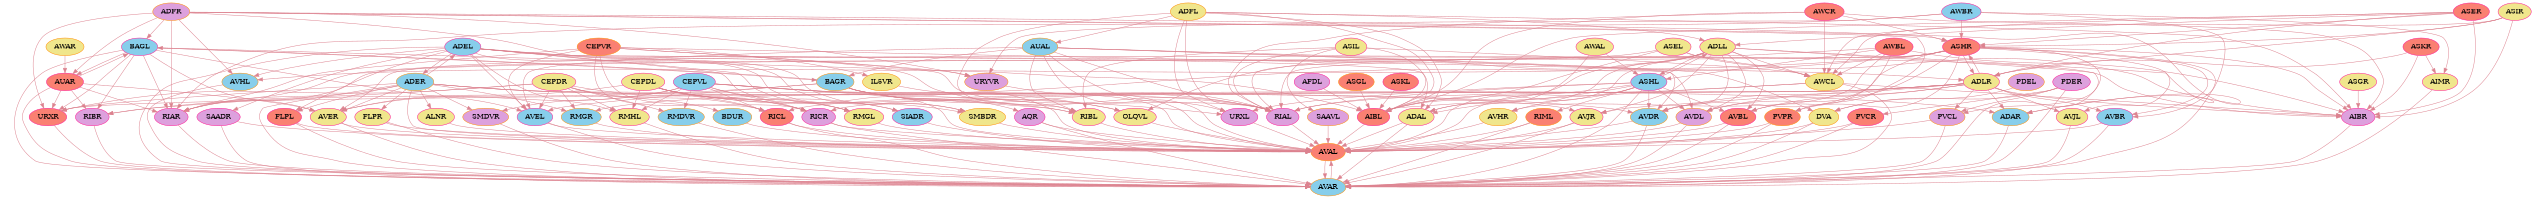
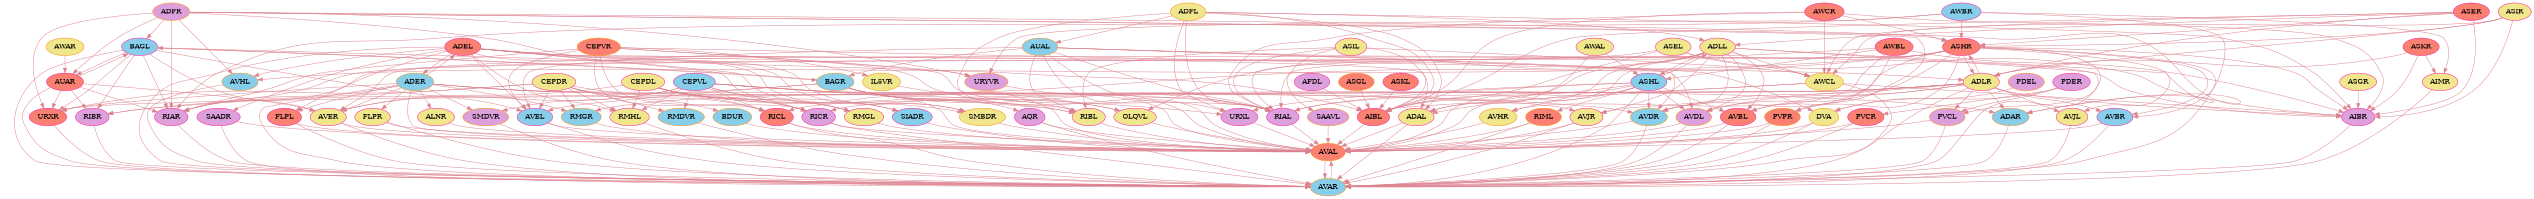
  digraph {
    node [color=deeppink fillcolor=khaki style=filled]
    edge [alpha=0.5 color="#DC828F" edge_type=chemical weight=1]
    RMGR [color=darkorange fillcolor=skyblue]
    AVAL [color=darkorange fillcolor=salmon]
    AVAR [color=darkorange fillcolor=skyblue]
    ALNR
    FLPL [fillcolor=salmon]
-   ADEL [fillcolor=skyblue]
+   ADEL [fillcolor=salmon]
    ADER [color=darkorange fillcolor=skyblue]
    ADAL
    SIADR [fillcolor=skyblue]
    AVEL [fillcolor=skyblue]
    AVDL [color=darkorange fillcolor=plum]
    SMBDR [color=darkorange]
    RIAL [fillcolor=plum]
    RMGL
    SAADR [fillcolor=plum]
    AVHL [color=darkorange fillcolor=skyblue]
    RMHL
    AVDR [color=darkorange fillcolor=skyblue]
    FLPR
    AVER
    AVJR
    RIAR [fillcolor=plum]
    URXR [fillcolor=salmon]
    SMDVR [color=darkorange fillcolor=plum]
    ADAR [color=darkorange fillcolor=skyblue]
    AIBL [fillcolor=salmon]
    RIBL
    ADLL
    AVBL [fillcolor=salmon]
    AVJL
    OLQVL
    AWCL [color=darkorange]
    ASHL [fillcolor=skyblue]
    AIBR [fillcolor=plum]
    URXL [fillcolor=plum]
    AVHR [color=darkorange]
    RIML [color=darkorange fillcolor=salmon]
    AUAL [color=darkorange fillcolor=skyblue]
    BAGR [color=darkorange fillcolor=skyblue]
    DVA [color=darkorange]
    BAGL [fillcolor=skyblue]
    RIBR [fillcolor=plum]
    AQR [fillcolor=plum]
    AUAR [fillcolor=salmon]
    ADFL [color=darkorange]
    ADFR [color=darkorange fillcolor=plum]
    PVPR [color=darkorange fillcolor=salmon]
    URYVR [color=darkorange fillcolor=plum]
    ASHR [fillcolor=salmon]
    AVBR [fillcolor=skyblue]
    ADLR
    PVCL [color=darkorange fillcolor=plum]
    RICR [fillcolor=plum]
    RICL [fillcolor=salmon]
    AFDL [fillcolor=plum]
    ASER [fillcolor=salmon]
    ASEL
    ASGL [color=darkorange fillcolor=salmon]
    ASGR
    SAAVL [color=darkorange fillcolor=plum]
    ASIL
    ASIR
    ASKL [fillcolor=salmon]
    ASKR [fillcolor=salmon]
    AIMR
    AWAR [color=darkorange]
    AWAL
    AWBL [fillcolor=salmon]
    AWBR [fillcolor=skyblue]
    AWCR [fillcolor=salmon]
    n71 [color=darkorange label=IL5VR]
    CEPVR [color=darkorange fillcolor=salmon]
    CEPDL
    CEPDR
    BDUR [color=darkorange fillcolor=skyblue]
    RMDVR [color=darkorange fillcolor=skyblue]
    CEPVL [fillcolor=skyblue]
    PDEL [color=darkorange fillcolor=plum]
    PVCR [fillcolor=salmon]
    PDER [fillcolor=plum]
    RMGR -> AVAL
    AVAL -> AVAR [weight=12]
    AVAR -> AVAL [weight=7]
    ALNR -> AVAL [weight=6]
    FLPL -> AVAL [weight=33]
    FLPL -> AVAR [weight=48]
    ADEL -> AVAL [weight=7]
    ADEL -> AVAR [weight=9]
    ADEL -> FLPL [weight=4]
    ADEL -> ADER [weight=5]
    ADEL -> ADAL
    ADEL -> SIADR [weight=2]
    ADEL -> AVEL [weight=3]
    ADEL -> AVDL [weight=2]
    ADEL -> SMBDR
    ADEL -> RIAL [weight=2]
    ADEL -> RMGL [weight=7]
    ADEL -> SAADR
    ADEL -> AVHL [weight=2]
    ADEL -> RMHL
    ADER -> RMGR [weight=5]
    ADER -> AVAL [weight=9]
    ADER -> AVAR [weight=4]
    ADER -> ALNR
    ADER -> FLPL
    ADER -> ADEL [weight=3]
    ADER -> AVDR [weight=5]
    ADER -> FLPR [weight=4]
    ADER -> AVER [weight=4]
    ADER -> AVJR
    ADER -> RIAR
    ADER -> URXR [weight=2]
    ADER -> SMDVR
    ADER -> ADAR
    ADAL -> AVAL [weight=3]
    ADAL -> AVAR [weight=7]
    SIADR -> AVAL
    AVEL -> AVAL [weight=17]
    AVEL -> AVAR [weight=3]
    AVDL -> AVAL [weight=37]
    AVDL -> AVAR [weight=37]
    SMBDR -> AVAL
    RIAL -> AVAL [weight=2]
    RMGL -> AVAL [weight=3]
    SAADR -> AVAL
    SAADR -> AVAR [weight=26]
    AVHL -> AVAR
    RMHL -> AVAR
    AVDR -> AVAL [weight=41]
    AVDR -> AVAR [weight=52]
    FLPR -> AVAL [weight=23]
    FLPR -> AVAR [weight=10]
    AVER -> AVAL [weight=14]
    AVER -> AVAR [weight=33]
    AVJR -> AVAL [weight=4]
    AVJR -> AVAR [weight=5]
    RIAR -> AVAR [weight=2]
    URXR -> AVAR [weight=2]
    SMDVR -> AVAR
    ADAR -> AVAR [weight=8]
    AIBL -> AVAL [weight=5]
    RIBL -> AVAL [weight=5]
    ADLL -> AVAL [weight=9]
    ADLL -> AVAR [weight=5]
    ADLL -> ADAL
    ADLL -> AVDL [weight=4]
    ADLL -> RIAL
    ADLL -> AVDR [weight=15]
    ADLL -> AVJR [weight=9]
    ADLL -> AIBL [weight=26]
    ADLL -> AVBL [weight=12]
    ADLL -> AVJL [weight=3]
    ADLL -> OLQVL [weight=2]
    ADLL -> AWCL [weight=2]
    ADLL -> ASHL [weight=6]
    AVBL -> AVAL [weight=9]
    AVBL -> AVAR [weight=14]
    AVJL -> AVAR
    OLQVL -> AVAL
    AWCL -> AVAR
    AWCL -> RIAL [weight=6]
    AWCL -> AIBL [weight=12]
    AWCL -> AIBR [weight=2]
    ASHL -> AVAL [weight=15]
    ASHL -> AVAR
    ASHL -> ADAL [weight=2]
    ASHL -> AVDL [weight=7]
    ASHL -> RIAL [weight=9]
    ASHL -> AVDR [weight=20]
    ASHL -> AIBL [weight=13]
    ASHL -> ADLL [weight=6]
    ASHL -> AVBL [weight=14]
    ASHL -> URXL [weight=2]
    ASHL -> AVHR [weight=2]
    ASHL -> RIML [weight=4]
    AIBR -> AVAR [weight=2]
    URXL -> AVAL
    AVHR -> AVAL
    RIML -> AVAL [weight=5]
    RIML -> AVAR [weight=2]
    AUAL -> AVAL [weight=11]
    AUAL -> AVEL [weight=9]
    AUAL -> RIAL [weight=21]
    AUAL -> AVDR [weight=2]
    AUAL -> RIBL [weight=35]
    AUAL -> AIBR
    AUAL -> URXL
    AUAL -> BAGR [weight=3]
    AUAL -> DVA [weight=2]
    BAGR -> AVAL [weight=4]
    BAGR -> AVEL [weight=8]
    BAGR -> RIAL [weight=18]
    BAGR -> RIBL [weight=22]
    BAGR -> OLQVL [weight=2]
    BAGR -> BAGL [weight=3]
    BAGR -> RIBR
    BAGR -> AQR [weight=3]
    DVA -> AVAL [weight=6]
    DVA -> AVAR [weight=2]
    BAGL -> AVAR [weight=3]
    BAGL -> AVEL [weight=2]
    BAGL -> AVER [weight=7]
    BAGL -> RIAR [weight=18]
    BAGL -> URXR
    BAGL -> AIBL [weight=2]
    BAGL -> BAGR
    BAGL -> RIBR [weight=19]
    BAGL -> AUAR [weight=2]
    RIBR -> AVAR [weight=6]
    AQR -> AVAL [weight=4]
    AQR -> AVAR [weight=6]
    AUAR -> AVAR [weight=3]
    AUAR -> AVER [weight=13]
    AUAR -> RIAR [weight=22]
    AUAR -> URXR [weight=5]
    AUAR -> BAGL
    AUAR -> RIBR [weight=31]
    ADFL -> ADAL [weight=2]
    ADFL -> RIAL [weight=46]
    ADFL -> AIBL [weight=2]
    ADFL -> RIBL [weight=4]
    ADFL -> ADLL
    ADFL -> AIBR
    ADFL -> URXL
    ADFL -> AUAL [weight=12]
    ADFR -> SMBDR [weight=2]
    ADFR -> AVHL
    ADFR -> RIAR [weight=61]
    ADFR -> URXR [weight=10]
    ADFR -> ADAR [weight=4]
    ADFR -> BAGL [weight=6]
    ADFR -> AUAR [weight=9]
    ADFR -> PVPR
    ADFR -> URYVR [weight=2]
    ADFR -> ASHR [weight=6]
    PVPR -> AVAL
    PVPR -> AVAR [weight=5]
    URYVR -> AVAL [weight=2]
    ASHR -> RMGR [weight=6]
    ASHR -> AVAR [weight=10]
    ASHR -> AVDL [weight=27]
    ASHR -> AVHL
    ASHR -> AVDR [weight=2]
    ASHR -> AVER [weight=7]
    ASHR -> RIAR [weight=3]
    ASHR -> ADAR [weight=5]
    ASHR -> AIBR [weight=7]
    ASHR -> PVPR
    ASHR -> AVBR [weight=6]
    ASHR -> ADLR [weight=13]
    ASHR -> PVCL [weight=3]
    AVBR -> AVAL [weight=10]
    AVBR -> AVAR [weight=14]
-   PDER -> AVAR [weight=8]
+   ADLR -> AVAR [weight=8]
    ADLR -> AVDL [weight=26]
    ADLR -> AVDR [weight=3]
    ADLR -> AVJR [weight=3]
    ADLR -> URXR [weight=8]
    ADLR -> ADAR
    ADLR -> AVBL [weight=3]
    ADLR -> AVJL [weight=2]
    ADLR -> AIBR [weight=27]
    ADLR -> ASHR [weight=4]
    ADLR -> AVBR [weight=7]
    ADLR -> PVCL [weight=3]
    ADLR -> RICR [weight=5]
    ADLR -> RICL
    PVCL -> AVAL [weight=5]
    PVCL -> AVAR [weight=7]
    RICR -> AVAL [weight=15]
    RICR -> AVAR [weight=13]
    RICL -> AVAL [weight=15]
    RICL -> AVAR [weight=18]
    AFDL -> AIBL
    ASER -> AIBL [weight=4]
    ASER -> ADLL [weight=4]
    ASER -> AWCL
    ASER -> AIBR [weight=32]
    ASER -> ASHR [weight=2]
    ASER -> ADLR
    ASEL -> RIAR [weight=2]
    ASEL -> AIBL [weight=16]
    ASEL -> AWCL [weight=16]
    ASEL -> AIBR [weight=13]
    ASGL -> AIBL [weight=17]
    ASGR -> AIBR [weight=20]
    SAAVL -> AVAL [weight=56]
    ASIL -> RIAL [weight=3]
    ASIL -> AIBL [weight=3]
    ASIL -> RIBL
    ASIL -> AWCL [weight=3]
    ASIL -> SAAVL [weight=2]
    ASIR -> AWCL [weight=2]
    ASIR -> AIBR [weight=3]
    ASIR -> ASHR [weight=2]
    ASIR -> ADLR
    ASKL -> AIBL [weight=9]
    ASKR -> AIBR [weight=2]
    ASKR -> ADLR [weight=3]
    ASKR -> AIMR [weight=5]
    AIMR -> AVAR
    AWAR -> AUAR
    AWAL -> ADAL [weight=2]
    AWAL -> ASHL [weight=2]
    AWBL -> RIAL [weight=10]
    AWBL -> AVBL [weight=2]
-   AWBL -> AWCL
    AWBL -> ASHL [weight=2]
    AWBL -> AIBR
    AWBL -> AVHR [weight=2]
    AWBR -> RIAR [weight=3]
    AWBR -> URYVR
    AWBR -> ASHR [weight=2]
    AWBR -> AVBR [weight=2]
    AWBR -> AIMR
    AWCR -> RIAL [weight=3]
    AWCR -> AIBL [weight=3]
    AWCR -> AWCL [weight=17]
    AWCR -> AIBR [weight=18]
    AWCR -> ASHR
    n71 -> AVAL
    CEPVR -> AVEL [weight=13]
    CEPVR -> RIAL
    CEPVR -> RIAR
    CEPVR -> URYVR [weight=2]
    CEPVR -> ADLR [weight=3]
    CEPVR -> RICR [weight=12]
    CEPVR -> RICL [weight=13]
    CEPVR -> n71 [weight=3]
    CEPDL -> SIADR [weight=4]
    CEPDL -> SMBDR [weight=5]
    CEPDL -> RMGL [weight=6]
    CEPDL -> RMHL
    CEPDL -> AVER [weight=13]
    CEPDL -> RIBL [weight=3]
    CEPDL -> RICR [weight=8]
    CEPDL -> RICL [weight=11]
    CEPDR -> RMGR
    CEPDR -> AVEL [weight=9]
    CEPDR -> RMHL [weight=7]
    CEPDR -> URXR [weight=2]
    CEPDR -> RIBR [weight=3]
    CEPDR -> RICR [weight=19]
    CEPDR -> RICL [weight=13]
    CEPDR -> BDUR [weight=5]
    CEPDR -> RMDVR [weight=3]
    BDUR -> AVAL [weight=7]
    RMDVR -> AVAR
    CEPVL -> RIAL
    CEPVL -> RMGL [weight=2]
    CEPVL -> RMHL [weight=10]
    CEPVL -> AVER [weight=5]
    CEPVL -> SMDVR
    CEPVL -> RIBL [weight=3]
    CEPVL -> OLQVL [weight=19]
    CEPVL -> URXL [weight=2]
    CEPVL -> RICR [weight=17]
    CEPVL -> RICL [weight=20]
    CEPVL -> RMDVR [weight=8]
    PDEL -> DVA [weight=7]
    PVCR -> AVAL [weight=10]
    PVCR -> AVAR [weight=5]
    PDER -> DVA
    PDER -> PVCL
    PDER -> PVCR
  }
